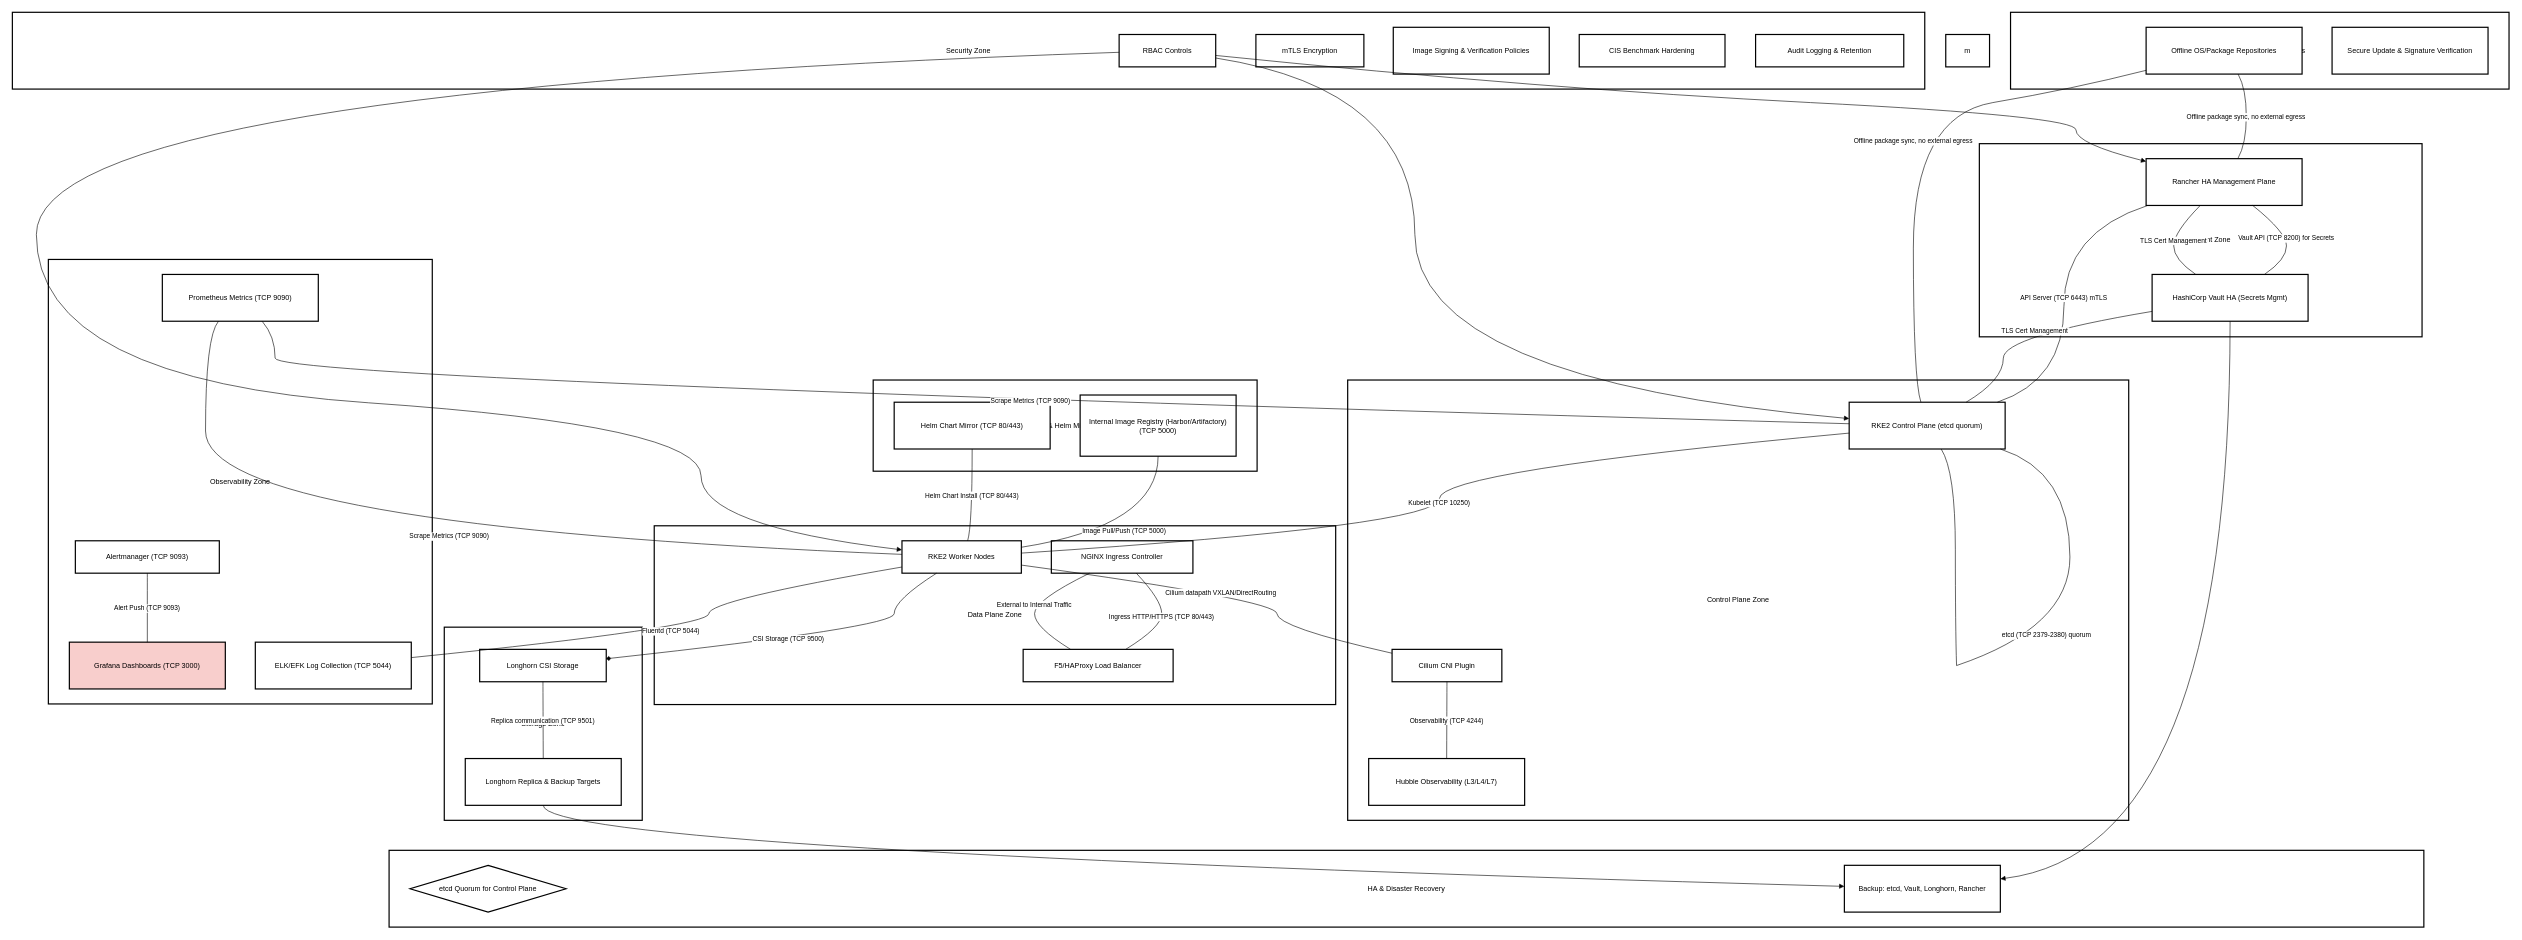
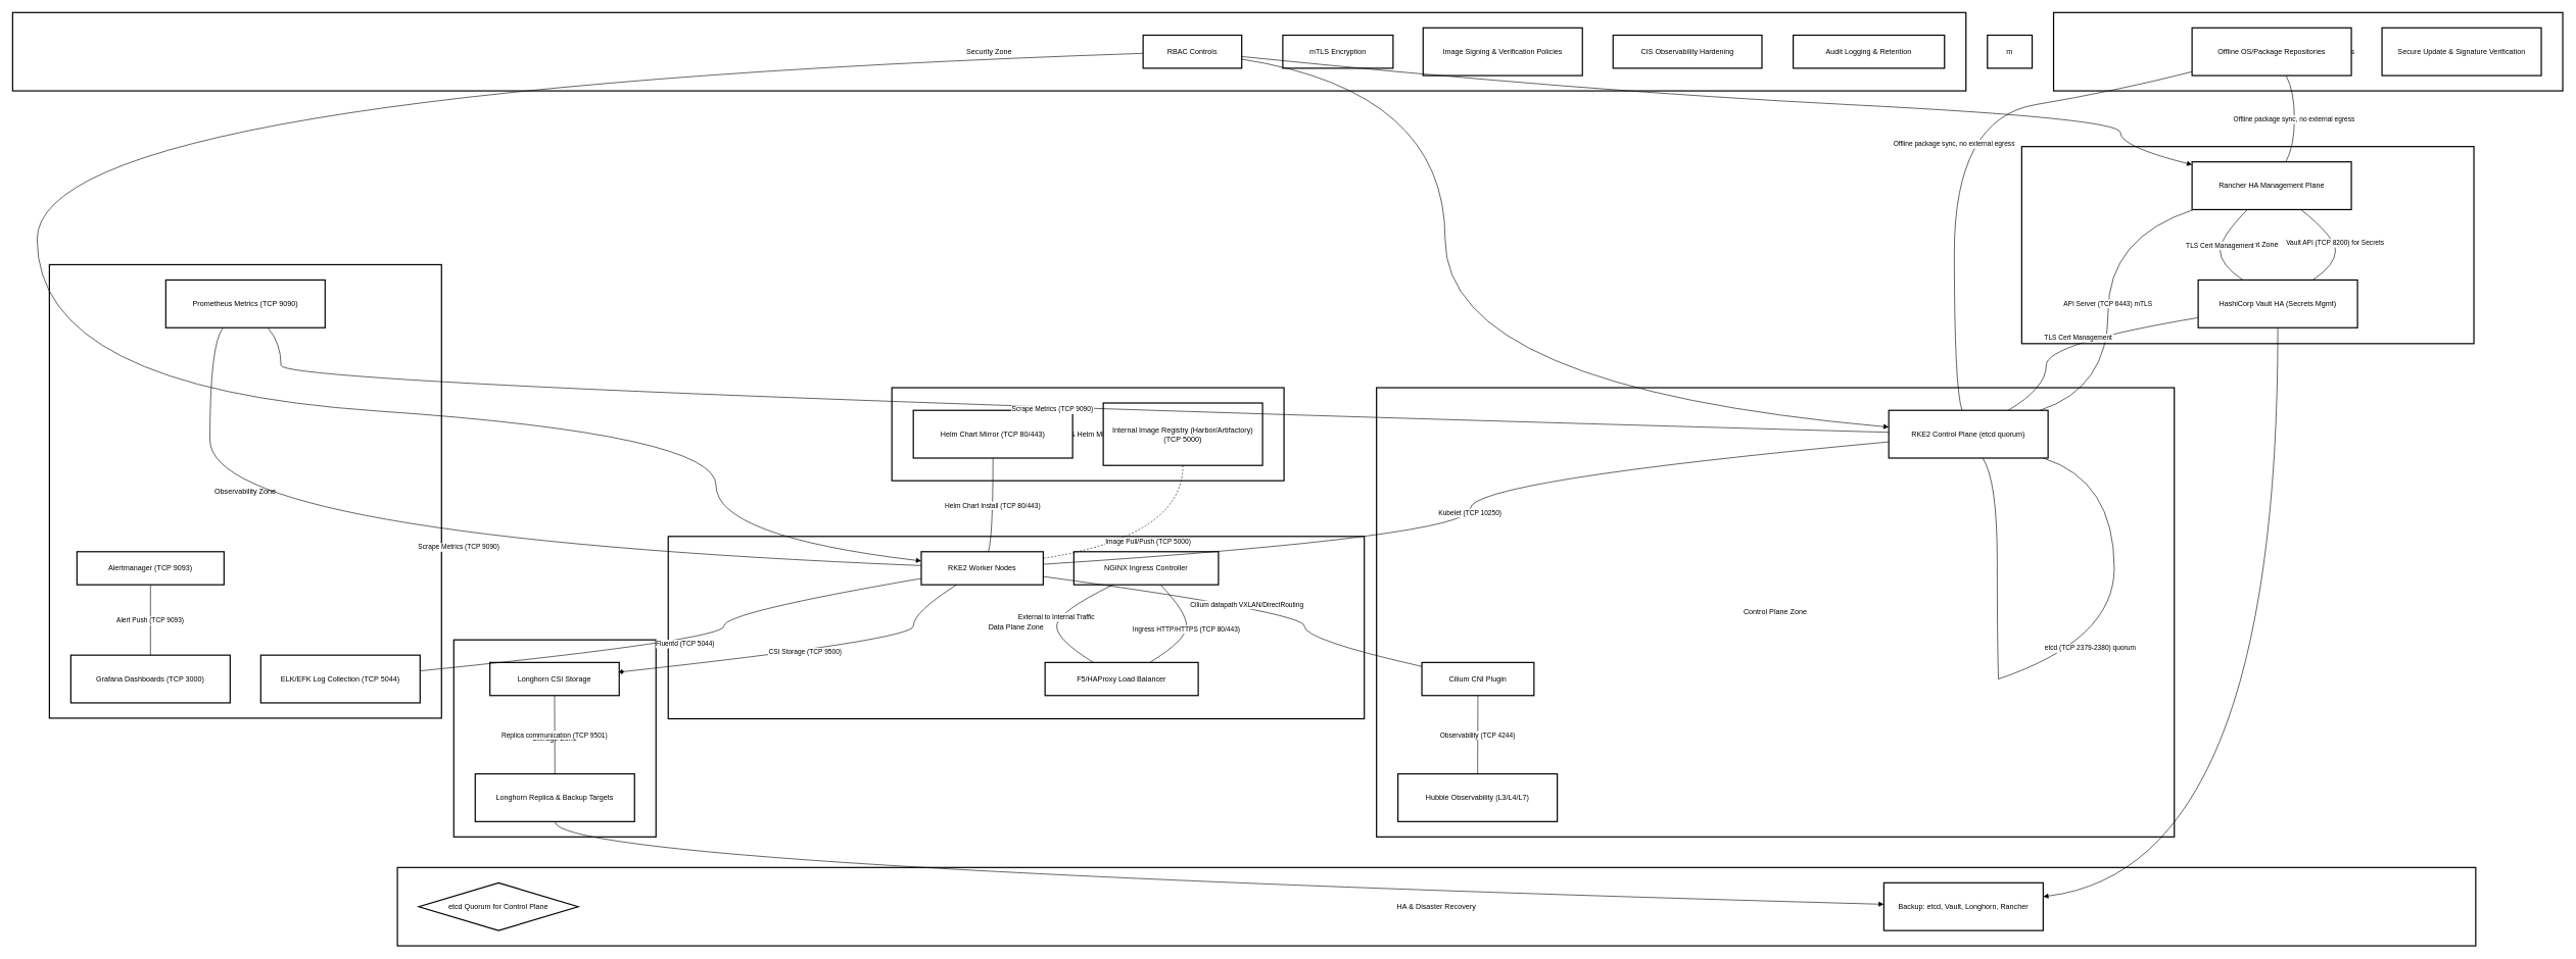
  <mxCell id="0" />
  <mxCell id="1" parent="0" />
  <mxCell id="2" value="HA &amp; Disaster Recovery" style="whiteSpace=wrap;strokeWidth=2;" vertex="1" parent="1"><mxGeometry x="648" y="1417" width="3392" height="128" as="geometry" /></mxCell>
  <mxCell id="3" value="Offline External Repositories" style="whiteSpace=wrap;strokeWidth=2;" vertex="1" parent="1"><mxGeometry x="3351" y="20" width="831" height="128" as="geometry" /></mxCell>
  <mxCell id="4" value="Registry &amp; Helm Mirror Zone" style="whiteSpace=wrap;strokeWidth=2;" vertex="1" parent="1"><mxGeometry x="1455" y="633" width="640" height="152" as="geometry" /></mxCell>
  <mxCell id="5" value="Security Zone" style="whiteSpace=wrap;strokeWidth=2;" vertex="1" parent="1"><mxGeometry x="20" y="20" width="3188" height="128" as="geometry" /></mxCell>
  <mxCell id="6" value="Observability Zone" style="whiteSpace=wrap;strokeWidth=2;" vertex="1" parent="1"><mxGeometry x="80" y="432" width="640" height="741" as="geometry" /></mxCell>
  <mxCell id="7" value="Storage Zone" style="whiteSpace=wrap;strokeWidth=2;" vertex="1" parent="1"><mxGeometry x="740" y="1045" width="330" height="322" as="geometry" /></mxCell>
  <mxCell id="8" value="Data Plane Zone" style="whiteSpace=wrap;strokeWidth=2;" vertex="1" parent="1"><mxGeometry x="1090" y="876" width="1136" height="298" as="geometry" /></mxCell>
  <mxCell id="9" value="Control Plane Zone" style="whiteSpace=wrap;strokeWidth=2;" vertex="1" parent="1"><mxGeometry x="2246" y="633" width="1302" height="734" as="geometry" /></mxCell>
  <mxCell id="10" value="Management Zone" style="whiteSpace=wrap;strokeWidth=2;" vertex="1" parent="1"><mxGeometry x="3299" y="239" width="738" height="322" as="geometry" /></mxCell>
  <mxCell id="11" value="Rancher HA Management Plane" style="whiteSpace=wrap;strokeWidth=2;" vertex="1" parent="1"><mxGeometry x="3577" y="264" width="260" height="78" as="geometry" /></mxCell>
  <mxCell id="12" value="HashiCorp Vault HA (Secrets Mgmt)" style="whiteSpace=wrap;strokeWidth=2;" vertex="1" parent="1"><mxGeometry x="3587" y="457" width="260" height="78" as="geometry" /></mxCell>
  <mxCell id="13" value="RKE2 Control Plane (etcd quorum)" style="whiteSpace=wrap;strokeWidth=2;" vertex="1" parent="1"><mxGeometry x="3082" y="670" width="260" height="78" as="geometry" /></mxCell>
  <mxCell id="14" value="Cilium CNI Plugin" style="whiteSpace=wrap;strokeWidth=2;" vertex="1" parent="1"><mxGeometry x="2320" y="1082" width="183" height="54" as="geometry" /></mxCell>
  <mxCell id="15" value="Hubble Observability (L3/L4/L7)" style="whiteSpace=wrap;strokeWidth=2;" vertex="1" parent="1"><mxGeometry x="2281" y="1264" width="260" height="78" as="geometry" /></mxCell>
  <mxCell id="16" value="RKE2 Worker Nodes" style="whiteSpace=wrap;strokeWidth=2;" vertex="1" parent="1"><mxGeometry x="1503" y="901" width="199" height="54" as="geometry" /></mxCell>
  <mxCell id="17" value="NGINX Ingress Controller" style="whiteSpace=wrap;strokeWidth=2;" vertex="1" parent="1"><mxGeometry x="1752" y="901" width="236" height="54" as="geometry" /></mxCell>
  <mxCell id="18" value="F5/HAProxy Load Balancer" style="whiteSpace=wrap;strokeWidth=2;" vertex="1" parent="1"><mxGeometry x="1705" y="1082" width="250" height="54" as="geometry" /></mxCell>
  <mxCell id="19" value="Longhorn CSI Storage" style="whiteSpace=wrap;strokeWidth=2;" vertex="1" parent="1"><mxGeometry x="799" y="1082" width="211" height="54" as="geometry" /></mxCell>
  <mxCell id="20" value="Longhorn Replica &amp; Backup Targets" style="whiteSpace=wrap;strokeWidth=2;" vertex="1" parent="1"><mxGeometry x="775" y="1264" width="260" height="78" as="geometry" /></mxCell>
  <mxCell id="21" value="Prometheus Metrics (TCP 9090)" style="whiteSpace=wrap;strokeWidth=2;" vertex="1" parent="1"><mxGeometry x="270" y="457" width="260" height="78" as="geometry" /></mxCell>
  <mxCell id="22" value="Alertmanager (TCP 9093)" style="whiteSpace=wrap;strokeWidth=2;" vertex="1" parent="1"><mxGeometry x="125" y="901" width="240" height="54" as="geometry" /></mxCell>
- <mxCell id="23" value="Grafana Dashboards (TCP 3000)" style="whiteSpace=wrap;strokeWidth=2;fillColor=#f8cecc;" vertex="1" parent="1"><mxGeometry x="115" y="1070" width="260" height="78" as="geometry" /></mxCell>
+ <mxCell id="23" value="Grafana Dashboards (TCP 3000)" style="whiteSpace=wrap;strokeWidth=2;" vertex="1" parent="1"><mxGeometry x="115" y="1070" width="260" height="78" as="geometry" /></mxCell>
  <mxCell id="24" value="ELK/EFK Log Collection (TCP 5044)" style="whiteSpace=wrap;strokeWidth=2;" vertex="1" parent="1"><mxGeometry x="425" y="1070" width="260" height="78" as="geometry" /></mxCell>
  <mxCell id="25" value="RBAC Controls" style="whiteSpace=wrap;strokeWidth=2;" vertex="1" parent="1"><mxGeometry x="1865" y="57" width="161" height="54" as="geometry" /></mxCell>
  <mxCell id="26" value="mTLS Encryption" style="whiteSpace=wrap;strokeWidth=2;" vertex="1" parent="1"><mxGeometry x="2093" y="57" width="180" height="54" as="geometry" /></mxCell>
  <mxCell id="27" value="Image Signing &amp; Verification Policies" style="whiteSpace=wrap;strokeWidth=2;" vertex="1" parent="1"><mxGeometry x="2322" y="45" width="260" height="78" as="geometry" /></mxCell>
- <mxCell id="28" value="CIS Benchmark Hardening" style="whiteSpace=wrap;strokeWidth=2;" vertex="1" parent="1"><mxGeometry x="2632" y="57" width="243" height="54" as="geometry" /></mxCell>
+ <mxCell id="28" value="CIS Observability Hardening" style="whiteSpace=wrap;strokeWidth=2;" vertex="1" parent="1"><mxGeometry x="2632" y="57" width="243" height="54" as="geometry" /></mxCell>
  <mxCell id="29" value="Audit Logging &amp; Retention" style="whiteSpace=wrap;strokeWidth=2;" vertex="1" parent="1"><mxGeometry x="2926" y="57" width="247" height="54" as="geometry" /></mxCell>
  <mxCell id="30" value="Internal Image Registry (Harbor/Artifactory) (TCP 5000)" style="whiteSpace=wrap;strokeWidth=2;" vertex="1" parent="1"><mxGeometry x="1800" y="658" width="260" height="102" as="geometry" /></mxCell>
  <mxCell id="31" value="Helm Chart Mirror (TCP 80/443)" style="whiteSpace=wrap;strokeWidth=2;" vertex="1" parent="1"><mxGeometry x="1490" y="670" width="260" height="78" as="geometry" /></mxCell>
  <mxCell id="32" value="Offline OS/Package Repositories" style="whiteSpace=wrap;strokeWidth=2;" vertex="1" parent="1"><mxGeometry x="3577" y="45" width="260" height="78" as="geometry" /></mxCell>
  <mxCell id="33" value="Secure Update &amp; Signature Verification" style="whiteSpace=wrap;strokeWidth=2;" vertex="1" parent="1"><mxGeometry x="3887" y="45" width="260" height="78" as="geometry" /></mxCell>
  <mxCell id="34" value="etcd Quorum for Control Plane" style="rhombus;whiteSpace=wrap;strokeWidth=2;" vertex="1" parent="1"><mxGeometry x="683" y="1442" width="260" height="78" as="geometry" /></mxCell>
  <mxCell id="35" value="Backup: etcd, Vault, Longhorn, Rancher" style="whiteSpace=wrap;strokeWidth=2;" vertex="1" parent="1"><mxGeometry x="3074" y="1442" width="260" height="78" as="geometry" /></mxCell>
  <mxCell id="36" value="m" style="whiteSpace=wrap;strokeWidth=2;" vertex="1" parent="1"><mxGeometry x="3243" y="57" width="73" height="54" as="geometry" /></mxCell>
  <mxCell id="37" value="" style="whiteSpace=wrap;strokeWidth=2;" vertex="1" parent="1"><mxGeometry x="3450" y="928" as="geometry" /></mxCell>
  <mxCell id="38" value="" style="whiteSpace=wrap;strokeWidth=2;" vertex="1" parent="1"><mxGeometry x="3261" y="1109" as="geometry" /></mxCell>
  <mxCell id="39" value="API Server (TCP 6443) mTLS" style="curved=1;startArrow=none;endArrow=none;exitX=0.02;exitY=0.99;entryX=0.95;entryY=0;rounded=0;" edge="1" parent="1" source="11" target="13"><mxGeometry relative="1" as="geometry"><Array as="points"><mxPoint x="3440" y="387" /><mxPoint x="3440" y="633" /></Array></mxGeometry></mxCell>
  <mxCell id="40" value="" style="curved=1;startArrow=none;endArrow=none;exitX=0.97;exitY=1;entryX=-Infinity;entryY=-Infinity;rounded=0;" edge="1" parent="1" source="13" target="37"><mxGeometry relative="1" as="geometry"><Array as="points"><mxPoint x="3450" y="785" /></Array></mxGeometry></mxCell>
  <mxCell id="41" value="etcd (TCP 2379-2380) quorum" style="curved=1;startArrow=none;endArrow=none;exitX=-Infinity;exitY=-Infinity;entryX=Infinity;entryY=Infinity;rounded=0;" edge="1" parent="1" source="37" target="38"><mxGeometry relative="1" as="geometry"><Array as="points"><mxPoint x="3450" y="1045" /></Array></mxGeometry></mxCell>
  <mxCell id="42" value="" style="curved=1;startArrow=none;endArrow=none;exitX=-Infinity;exitY=Infinity;entryX=0.59;entryY=1;rounded=0;" edge="1" parent="1" source="38" target="13"><mxGeometry relative="1" as="geometry"><Array as="points"><mxPoint x="3259" y="1045" /><mxPoint x="3259" y="785" /></Array></mxGeometry></mxCell>
  <mxCell id="43" value="Kubelet (TCP 10250)" style="curved=1;startArrow=none;endArrow=none;exitX=0;exitY=0.66;entryX=1;entryY=0.38;rounded=0;" edge="1" parent="1" source="13" target="16"><mxGeometry relative="1" as="geometry"><Array as="points"><mxPoint x="2399" y="785" /><mxPoint x="2399" y="876" /></Array></mxGeometry></mxCell>
  <mxCell id="44" value="Cilium datapath VXLAN/DirectRouting" style="curved=1;startArrow=none;endArrow=none;exitX=1;exitY=0.75;entryX=0;entryY=0.12;rounded=0;" edge="1" parent="1" source="16" target="14"><mxGeometry relative="1" as="geometry"><Array as="points"><mxPoint x="2128" y="1000" /><mxPoint x="2128" y="1045" /></Array></mxGeometry></mxCell>
  <mxCell id="45" value="Observability (TCP 4244)" style="curved=1;startArrow=none;endArrow=none;exitX=0.5;exitY=1.01;entryX=0.5;entryY=0;rounded=0;" edge="1" parent="1" source="14" target="15"><mxGeometry relative="1" as="geometry"><Array as="points" /></mxGeometry></mxCell>
  <mxCell id="46" value="CSI Storage (TCP 9500)" style="curved=1;startArrow=none;endArrow=diamond;exitX=0.29;exitY=1;entryX=1;entryY=0.29;rounded=0;" edge="1" parent="1" source="16" target="19"><mxGeometry relative="1" as="geometry"><Array as="points"><mxPoint x="1490" y="1000" /><mxPoint x="1490" y="1045" /></Array></mxGeometry></mxCell>
  <mxCell id="47" value="Replica communication (TCP 9501)" style="curved=1;startArrow=none;endArrow=none;exitX=0.5;exitY=1.01;entryX=0.5;entryY=0;rounded=0;" edge="1" parent="1" source="19" target="20"><mxGeometry relative="1" as="geometry"><Array as="points" /></mxGeometry></mxCell>
  <mxCell id="48" value="Fluentd (TCP 5044)" style="curved=1;startArrow=none;endArrow=none;exitX=0;exitY=0.81;entryX=1;entryY=0.33;rounded=0;" edge="1" parent="1" source="16" target="24"><mxGeometry relative="1" as="geometry"><Array as="points"><mxPoint x="1181" y="1000" /><mxPoint x="1181" y="1045" /></Array></mxGeometry></mxCell>
  <mxCell id="49" value="Scrape Metrics (TCP 9090)" style="curved=1;startArrow=none;endArrow=none;exitX=0.64;exitY=1;entryX=0;entryY=0.46;rounded=0;" edge="1" parent="1" source="21" target="13"><mxGeometry relative="1" as="geometry"><Array as="points"><mxPoint x="458" y="560" /><mxPoint x="458" y="633" /></Array></mxGeometry></mxCell>
  <mxCell id="50" value="Scrape Metrics (TCP 9090)" style="curved=1;startArrow=none;endArrow=none;exitX=0.36;exitY=1;entryX=0;entryY=0.42;rounded=0;" edge="1" parent="1" source="21" target="16"><mxGeometry relative="1" as="geometry"><Array as="points"><mxPoint x="342" y="560" /><mxPoint x="342" y="876" /></Array></mxGeometry></mxCell>
  <mxCell id="51" value="Alert Push (TCP 9093)" style="curved=1;startArrow=none;endArrow=none;exitX=0.5;exitY=1;entryX=0.5;entryY=0.01;rounded=0;" edge="1" parent="1" source="22" target="23"><mxGeometry relative="1" as="geometry"><Array as="points" /></mxGeometry></mxCell>
  <mxCell id="52" value="Ingress HTTP/HTTPS (TCP 80/443)" style="curved=1;startArrow=none;endArrow=none;exitX=0.6;exitY=1;entryX=0.68;entryY=0.01;rounded=0;" edge="1" parent="1" source="17" target="18"><mxGeometry relative="1" as="geometry"><Array as="points"><mxPoint x="1936" y="1000" /><mxPoint x="1936" y="1045" /></Array></mxGeometry></mxCell>
  <mxCell id="53" value="External to Internal Traffic" style="curved=1;startArrow=none;endArrow=none;exitX=0.32;exitY=0.01;entryX=0.27;entryY=1;rounded=0;" edge="1" parent="1" source="18" target="17"><mxGeometry relative="1" as="geometry"><Array as="points"><mxPoint x="1724" y="1045" /><mxPoint x="1724" y="1000" /></Array></mxGeometry></mxCell>
  <mxCell id="54" value="Vault API (TCP 8200) for Secrets" style="curved=1;startArrow=none;endArrow=none;exitX=0.68;exitY=0.99;entryX=0.72;entryY=0;rounded=0;" edge="1" parent="1" source="11" target="12"><mxGeometry relative="1" as="geometry"><Array as="points"><mxPoint x="3811" y="387" /><mxPoint x="3811" y="432" /></Array></mxGeometry></mxCell>
  <mxCell id="55" value="TLS Cert Management" style="curved=1;startArrow=none;endArrow=none;exitX=0;exitY=0.79;entryX=0.75;entryY=0;rounded=0;" edge="1" parent="1" source="12" target="13"><mxGeometry relative="1" as="geometry"><Array as="points"><mxPoint x="3339" y="560" /><mxPoint x="3339" y="633" /></Array></mxGeometry></mxCell>
  <mxCell id="56" value="TLS Cert Management" style="curved=1;startArrow=none;endArrow=none;exitX=0.28;exitY=0;entryX=0.35;entryY=0.99;rounded=0;" edge="1" parent="1" source="12" target="11"><mxGeometry relative="1" as="geometry"><Array as="points"><mxPoint x="3623" y="432" /><mxPoint x="3623" y="387" /></Array></mxGeometry></mxCell>
- <mxCell id="57" value="Image Pull/Push (TCP 5000)" style="curved=1;startArrow=none;endArrow=none;exitX=0.5;exitY=1;entryX=1;entryY=0.2;rounded=0;" edge="1" parent="1" source="30" target="16"><mxGeometry relative="1" as="geometry"><Array as="points"><mxPoint x="1930" y="876" /></Array></mxGeometry></mxCell>
+ <mxCell id="57" value="Image Pull/Push (TCP 5000)" style="curved=1;startArrow=none;endArrow=none;exitX=0.5;exitY=1;entryX=1;entryY=0.2;rounded=0;dashed=1;" edge="1" parent="1" source="30" target="16"><mxGeometry relative="1" as="geometry"><Array as="points"><mxPoint x="1930" y="876" /></Array></mxGeometry></mxCell>
  <mxCell id="58" value="Helm Chart Install (TCP 80/443)" style="curved=1;startArrow=none;endArrow=none;exitX=0.5;exitY=1;entryX=0.55;entryY=0;rounded=0;" edge="1" parent="1" source="31" target="16"><mxGeometry relative="1" as="geometry"><Array as="points"><mxPoint x="1620" y="876" /></Array></mxGeometry></mxCell>
  <mxCell id="59" value="Offline package sync, no external egress" style="curved=1;startArrow=none;endArrow=none;exitX=0.59;exitY=1;entryX=0.59;entryY=-0.01;rounded=0;" edge="1" parent="1" source="32" target="11"><mxGeometry relative="1" as="geometry"><Array as="points"><mxPoint x="3744" y="148" /><mxPoint x="3744" y="239" /></Array></mxGeometry></mxCell>
  <mxCell id="60" value="Offline package sync, no external egress" style="curved=1;startArrow=none;endArrow=none;exitX=0;exitY=0.92;entryX=0.46;entryY=0;rounded=0;" edge="1" parent="1" source="32" target="13"><mxGeometry relative="1" as="geometry"><Array as="points"><mxPoint x="3454" y="148" /><mxPoint x="3189" y="193" /><mxPoint x="3189" y="633" /></Array></mxGeometry></mxCell>
  <mxCell id="61" value="" style="curved=1;startArrow=none;endArrow=block;exitX=0.5;exitY=1;entryX=1;entryY=0.29;rounded=0;" edge="1" parent="1" source="12" target="35"><mxGeometry relative="1" as="geometry"><Array as="points"><mxPoint x="3717" y="1417" /></Array></mxGeometry></mxCell>
  <mxCell id="62" value="" style="curved=1;startArrow=none;endArrow=block;exitX=0.5;exitY=1;entryX=0;entryY=0.45;rounded=0;" edge="1" parent="1" source="20" target="35"><mxGeometry relative="1" as="geometry"><Array as="points"><mxPoint x="905" y="1417" /></Array></mxGeometry></mxCell>
  <mxCell id="63" value="" style="curved=1;startArrow=none;endArrow=block;exitX=1.01;exitY=0.65;entryX=0;entryY=0.06;rounded=0;" edge="1" parent="1" source="25" target="11"><mxGeometry relative="1" as="geometry"><Array as="points"><mxPoint x="2575" y="148" /><mxPoint x="3460" y="193" /><mxPoint x="3460" y="239" /></Array></mxGeometry></mxCell>
  <mxCell id="64" value="" style="curved=1;startArrow=none;endArrow=block;exitX=1.01;exitY=0.73;entryX=0;entryY=0.35;rounded=0;" edge="1" parent="1" source="25" target="13"><mxGeometry relative="1" as="geometry"><Array as="points"><mxPoint x="2358" y="148" /><mxPoint x="2358" y="633" /></Array></mxGeometry></mxCell>
  <mxCell id="65" value="" style="curved=1;startArrow=none;endArrow=block;exitX=0;exitY=0.55;entryX=0;entryY=0.28;rounded=0;" edge="1" parent="1" source="25" target="16"><mxGeometry relative="1" as="geometry"><Array as="points"><mxPoint x="60" y="148" /><mxPoint x="60" y="633" /><mxPoint x="1168" y="709" /><mxPoint x="1168" y="876" /></Array></mxGeometry></mxCell>
